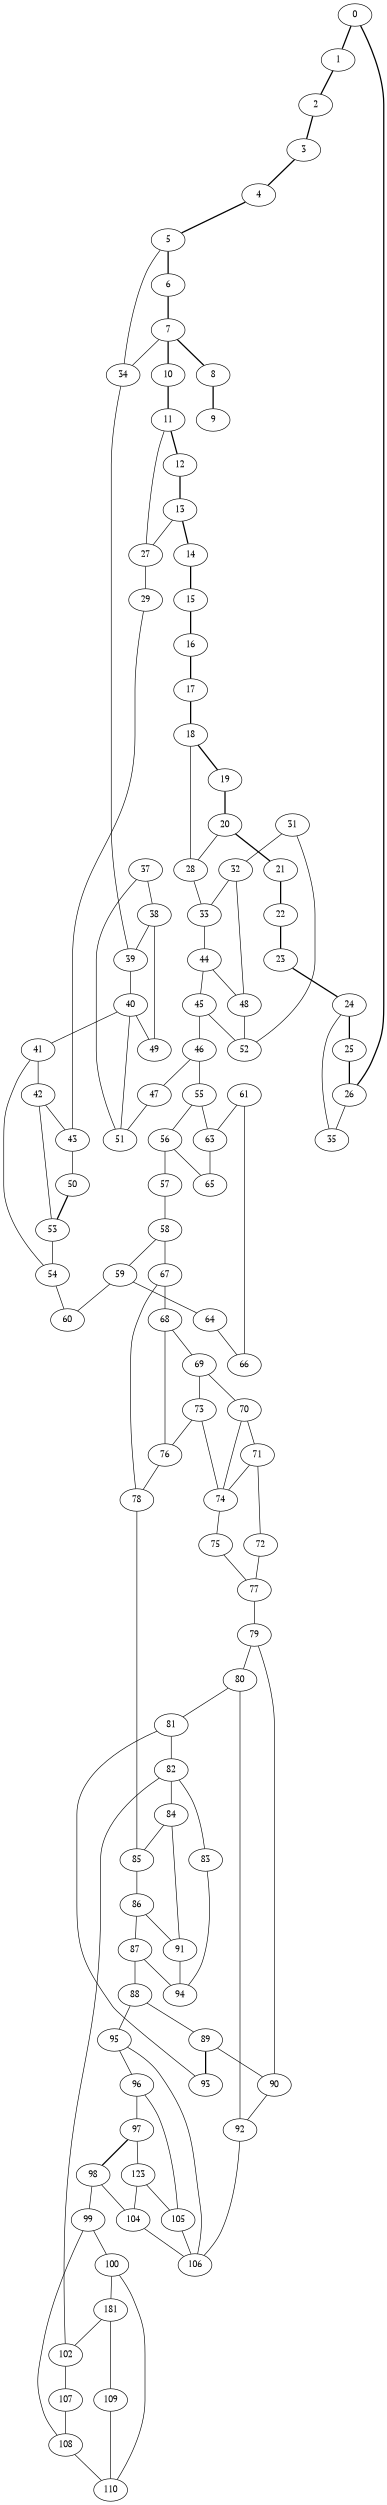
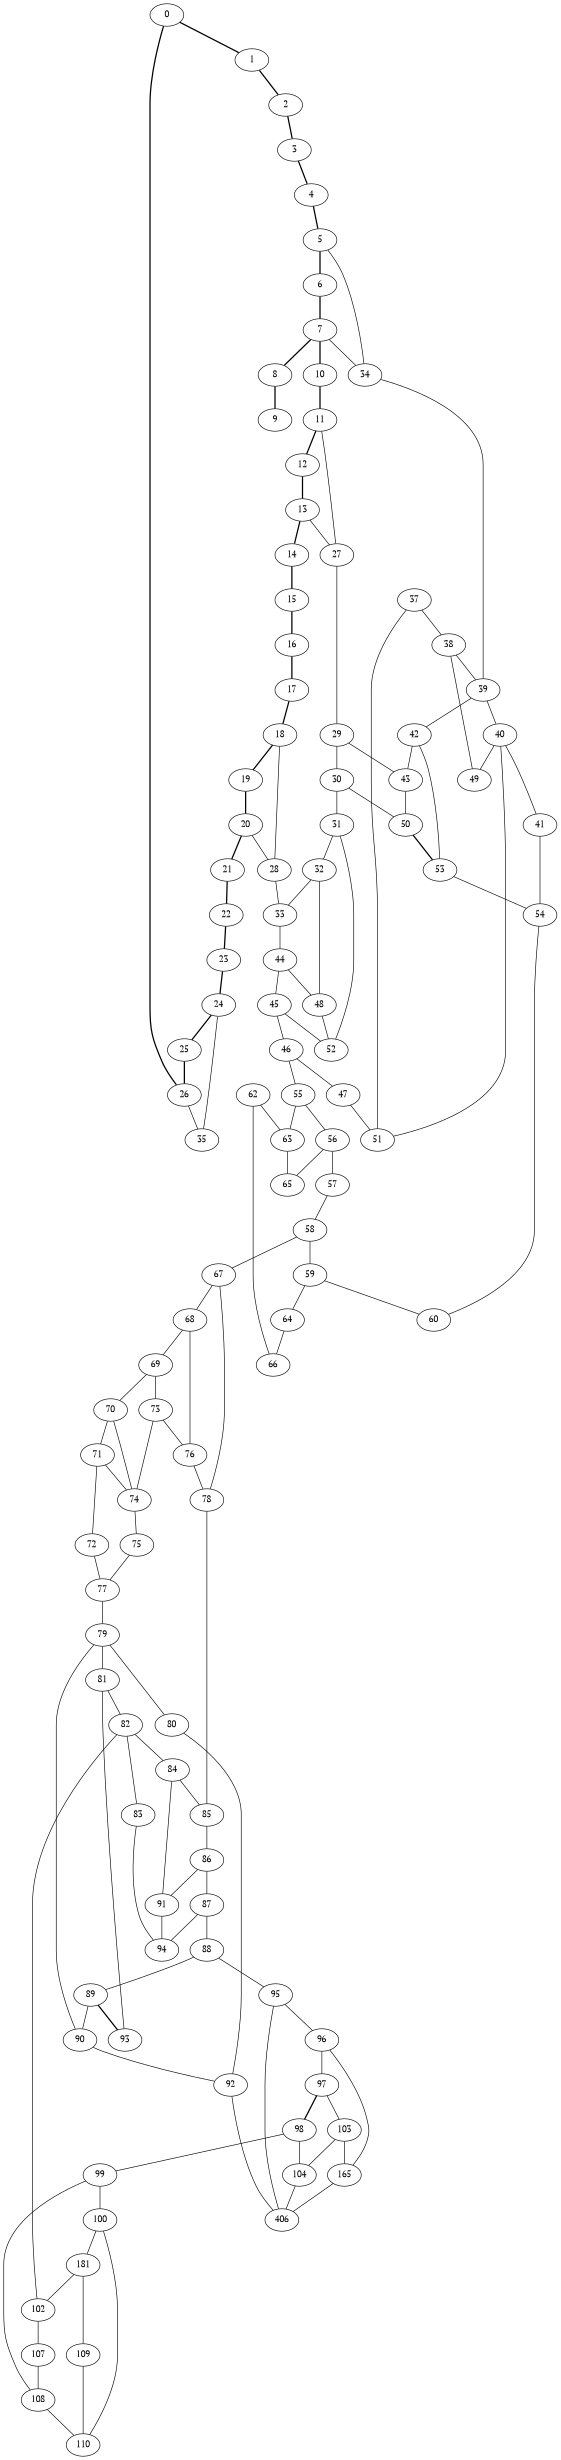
  graph {
    fontname="PT Serif"
    node [fontname="PT Serif"]
    edge [fontname="PT Serif"]
    0
    1
    26
    2
    35
    3
    4
    5
    6
    34
    7
    39
    8
    10
    40
    9
    11
    12
    27
    13
    29
    14
+   30
    43
    15
    16
    17
    18
    19
    28
    20
    33
    21
    44
    22
    23
    24
    25
    31
    50
    48
    45
    32
    52
    53
    54
    46
    51
    49
    41
    37
    38
    47
    42
    60
    55
    56
    63
    57
    65
    58
    59
    67
    72
    77
    64
    68
    78
    79
    66
    69
    76
    85
-   62 [label=61]
+   62
    70
    73
    86
    71
    74
    75
    80
    90
    81
    92
    91
    87
    82
    93
-   106
+   106 [label=406]
    83
    102
    84
    94
    107
    108
    88
    89
    95
    96
    97
-   105
+   105 [label=165]
    98
-   103 [label=123]
+   103
    99
    104
    100
    n107 [label=181]
    110
    109
    0 -- 1 [style=bold]
    0 -- 26 [style=bold]
    1 -- 2 [style=bold]
    26 -- 35
    2 -- 3 [style=bold]
    3 -- 4 [style=bold]
    4 -- 5 [style=bold]
    5 -- 6 [style=bold]
    5 -- 34
    6 -- 7 [style=bold]
    34 -- 39
    7 -- 34
    7 -- 8 [style=bold]
    7 -- 10 [style=bold]
    39 -- 40
    8 -- 9 [style=bold]
    10 -- 11 [style=bold]
    40 -- 51
    40 -- 49
    40 -- 41
    11 -- 12 [style=bold]
    11 -- 27
    12 -- 13 [style=bold]
    27 -- 29
    13 -- 27
    13 -- 14 [style=bold]
+   29 -- 30
    29 -- 43
    14 -- 15 [style=bold]
+   30 -- 31
+   30 -- 50
    43 -- 50
    15 -- 16 [style=bold]
    16 -- 17 [style=bold]
    17 -- 18 [style=bold]
    18 -- 19 [style=bold]
    18 -- 28
    19 -- 20 [style=bold]
    28 -- 33
    20 -- 28
    20 -- 21 [style=bold]
    33 -- 44
    21 -- 22 [style=bold]
    44 -- 48
    44 -- 45
    22 -- 23 [style=bold]
    23 -- 24 [style=bold]
    24 -- 35
    24 -- 25 [style=bold]
    25 -- 26 [style=bold]
    31 -- 32
    31 -- 52
    50 -- 53 [style=bold]
    48 -- 52
    45 -- 52
    45 -- 46
    32 -- 33
    32 -- 48
    53 -- 54
    54 -- 60
    46 -- 47
    46 -- 55
    41 -- 54
-   41 -- 42
+   39 -- 42
    37 -- 51
    37 -- 38
    38 -- 39
    38 -- 49
    47 -- 51
    42 -- 43
    42 -- 53
    55 -- 56
    55 -- 63
    56 -- 57
    56 -- 65
    63 -- 65
    57 -- 58
    58 -- 59
    58 -- 67
    59 -- 60
    59 -- 64
    67 -- 68
    67 -- 78
    72 -- 77
    77 -- 79
    64 -- 66
    68 -- 69
    68 -- 76
    78 -- 85
    79 -- 80
    79 -- 90
    69 -- 70
    69 -- 73
    76 -- 78
    85 -- 86
    62 -- 63
    62 -- 66
    70 -- 71
    70 -- 74
    73 -- 76
    73 -- 74
    86 -- 91
    86 -- 87
    71 -- 72
    71 -- 74
    74 -- 75
    75 -- 77
-   80 -- 81
+   79 -- 81
    80 -- 92
    90 -- 92
    81 -- 82
    81 -- 93
    92 -- 106
    91 -- 94
    87 -- 94
    87 -- 88
    82 -- 83
    82 -- 102
    82 -- 84
    83 -- 94
    102 -- 107
    84 -- 85
    84 -- 91
    107 -- 108
    108 -- 110
    88 -- 89
    88 -- 95
    89 -- 90
    89 -- 93 [style=bold]
    95 -- 106
    95 -- 96
    96 -- 97
    96 -- 105
    97 -- 98 [style=bold]
    97 -- 103
    105 -- 106
    98 -- 99
    98 -- 104
    103 -- 105
    103 -- 104
    99 -- 108
    99 -- 100
    104 -- 106
    100 -- n107
    100 -- 110
    n107 -- 102
    n107 -- 109
    109 -- 110
  }
